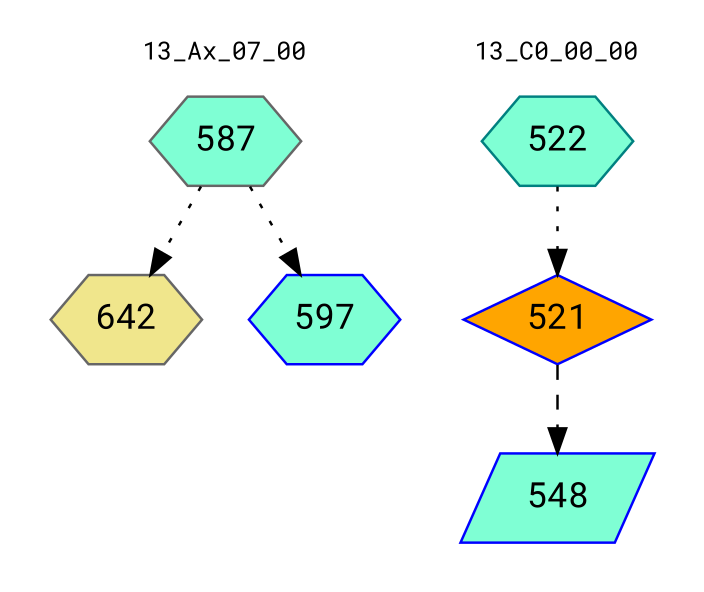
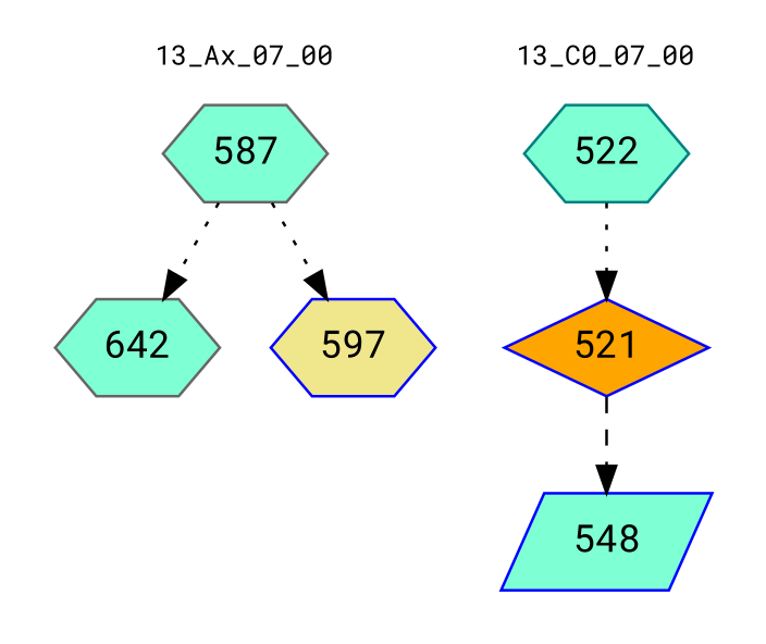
  digraph {
    fontname="Roboto Mono"
    node [color=blue fillcolor=aquamarine fontname="Roboto Mono" shape=hexagon style=filled]
    edge [color=black fontname="Roboto Mono" style=dotted]
    n1 [color=gray40 label=587]
-   n2 [color=gray40 fillcolor=khaki label=642]
-   n3 [label=597]
+   n2 [color=gray40 label=642]
+   n3 [fillcolor=khaki label=597]
    n4 [fillcolor=orange label=521 shape=diamond]
    n5 [color=teal label=522]
    n6 [label=548 shape=parallelogram]
    subgraph cluster_1 {
      color=white
      fontsize=10
      label="13_Ax_07_00"
      n1
      n2
      n3
    }
    subgraph cluster_2 {
      color=white
      fontsize=10
-     label="13_C0_00_00"
+     label="13_C0_07_00"
      n4
      n5
      n6
    }
    n1 -> n2
    n1 -> n3
    n4 -> n6 [style=dashed]
    n5 -> n4
  }
